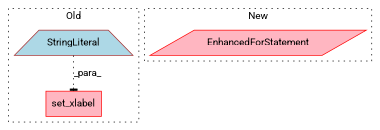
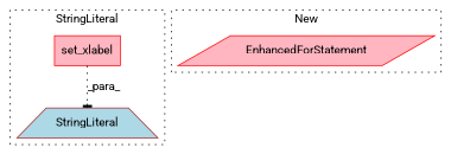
  digraph {
    fontname=Roboto
    node [style=filled fillcolor=lightpink color=red fontname=Roboto]
    n1 [a=32 l="11,1" label=set_xlabel s="236,257" shape=box]
    n2 [a=45 l=10 label=StringLiteral s=247 shape=trapezium fillcolor=lightblue color=brown]
    n3 [a=70 l="77,3" label=EnhancedForStatement s="226,416" shape=parallelogram]
    subgraph cluster_1 {
-     label=Old
+     label=StringLiteral
      style=dotted
      n1
      n2
    }
    subgraph cluster_2 {
      label=New
      style=dotted
      n3
    }
-   n2 -> n1 [label=_para_ style=dotted arrowhead=tee fontname=Roboto]
+   n1 -> n2 [label=_para_ style=dotted arrowhead=tee fontname=Roboto]
  }
